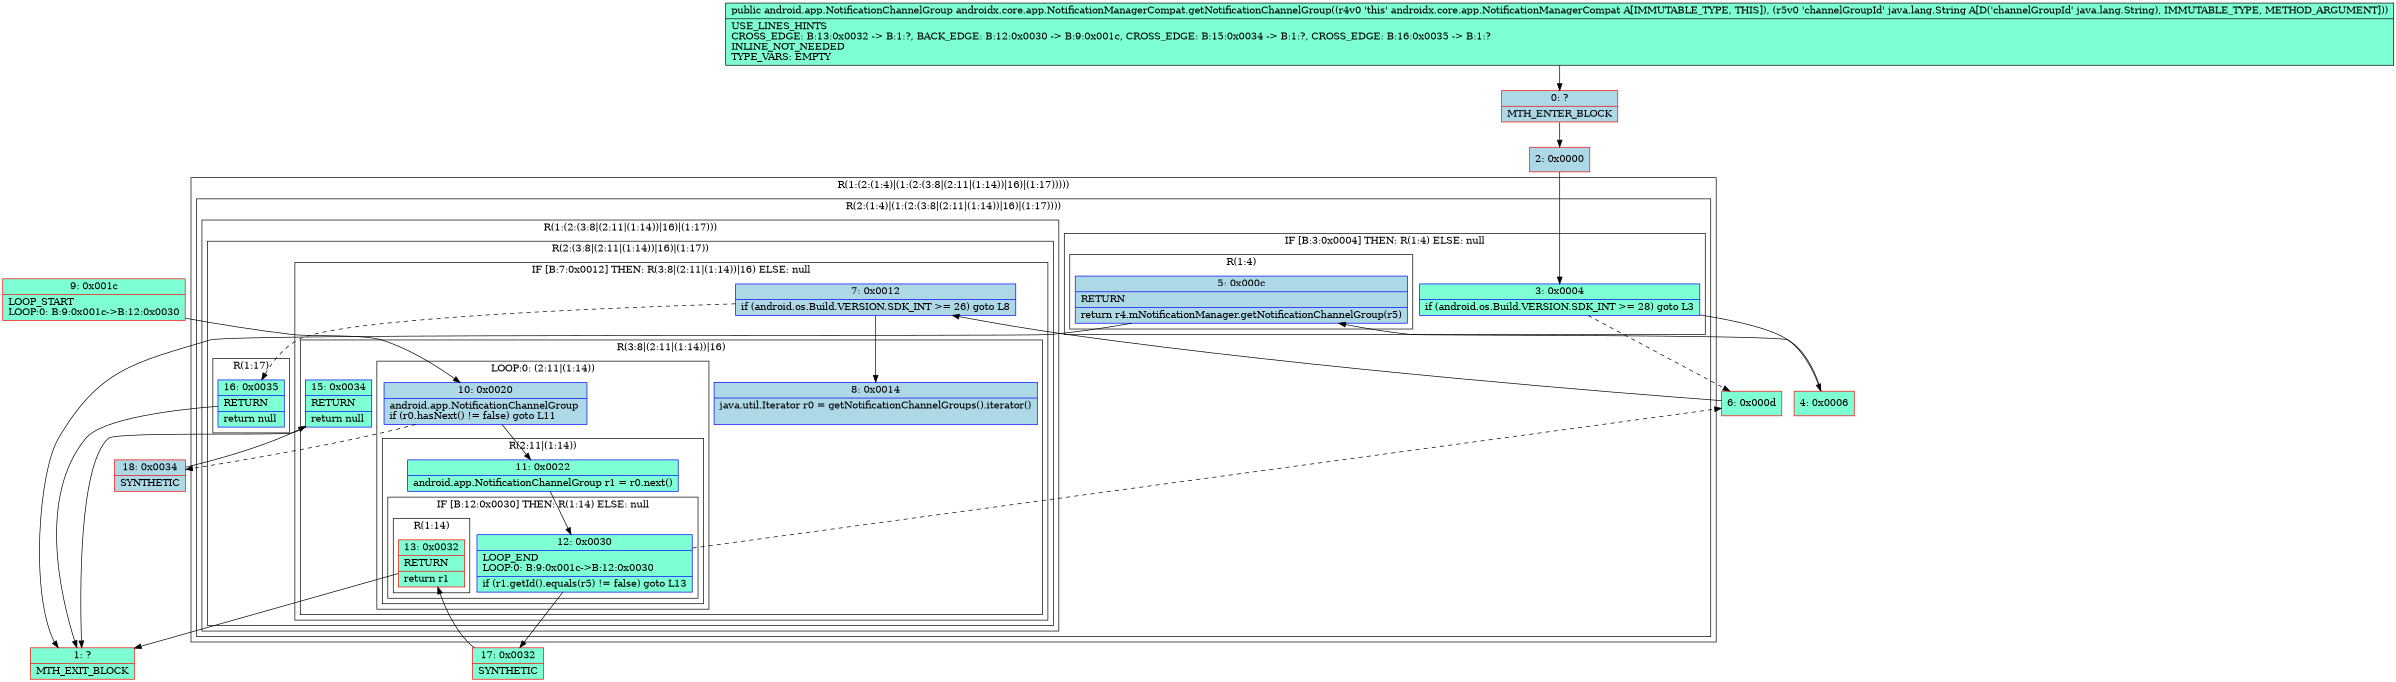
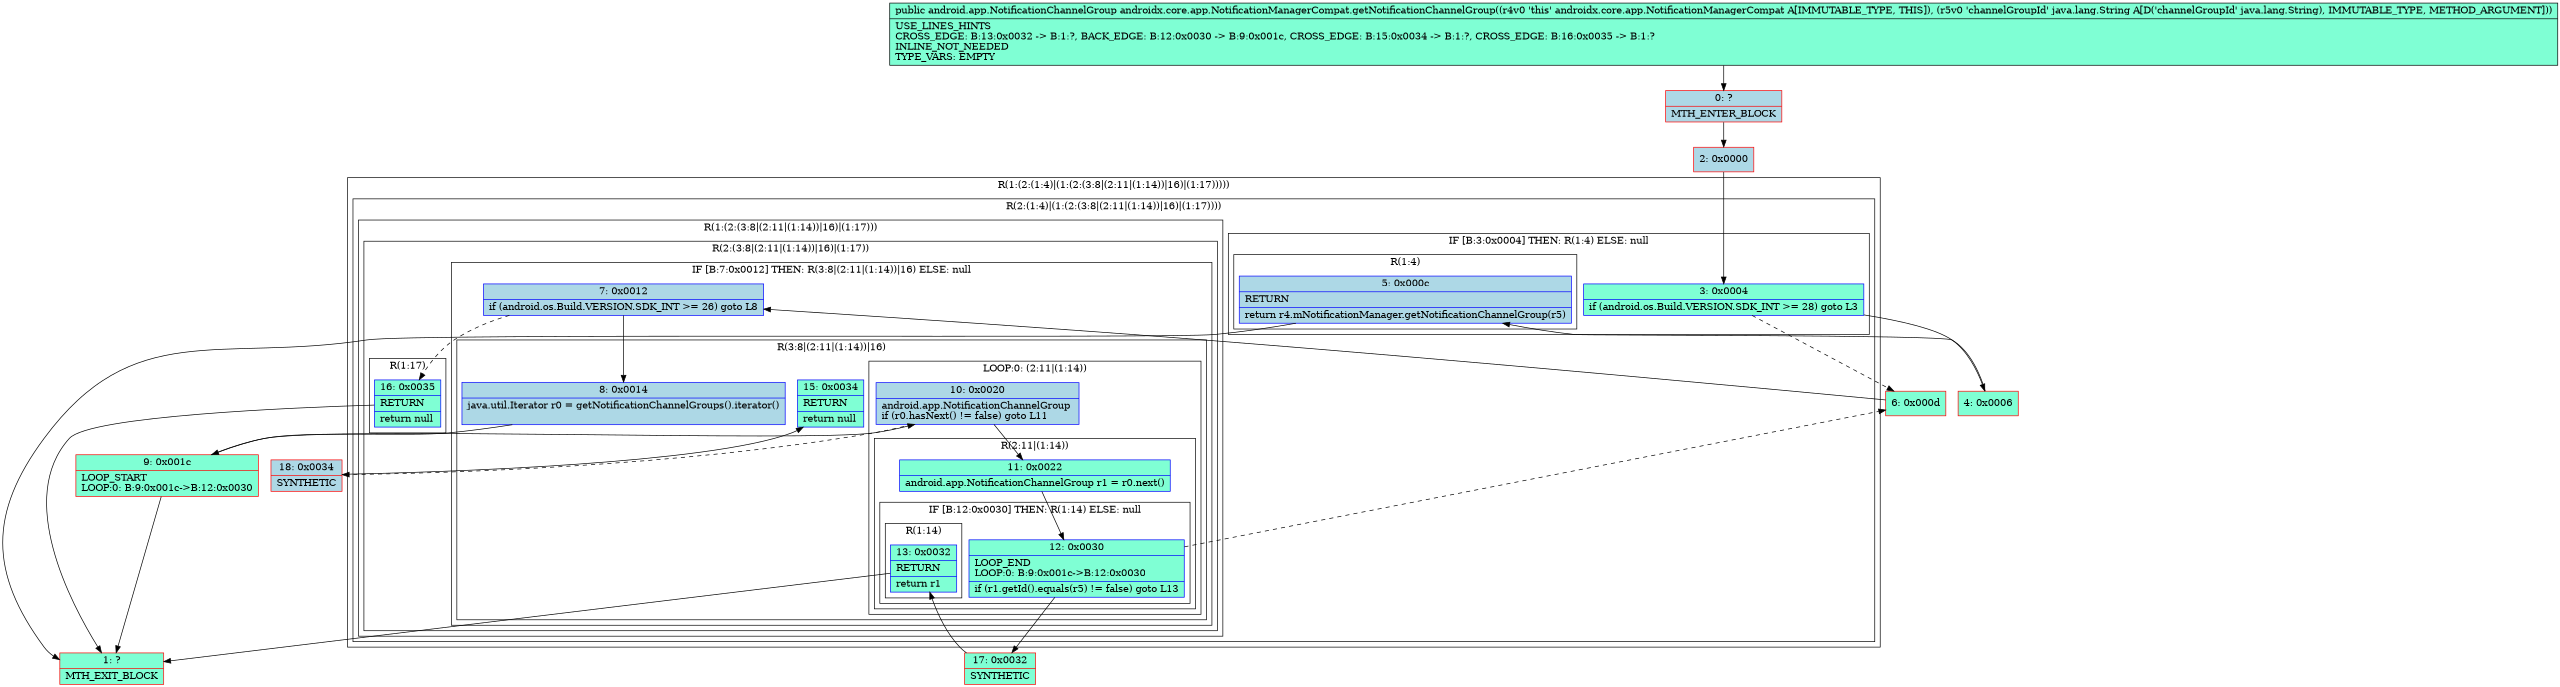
  digraph {
    node [color=blue fillcolor=aquamarine shape=record style=filled]
    n1 [fillcolor=lightblue label="{5\:\ 0x000c|RETURN\l|return r4.mNotificationManager.getNotificationChannelGroup(r5)\l}"]
    n2 [label="{3\:\ 0x0004|if (android.os.Build.VERSION.SDK_INT \>= 28) goto L3\l}"]
-   n3 [color=red label="{13\:\ 0x0032|RETURN\l|return r1\l}"]
+   n3 [label="{13\:\ 0x0032|RETURN\l|return r1\l}"]
    n4 [label="{12\:\ 0x0030|LOOP_END\lLOOP:0: B:9:0x001c\-\>B:12:0x0030\l|if (r1.getId().equals(r5) != false) goto L13\l}"]
    n5 [label="{11\:\ 0x0022|android.app.NotificationChannelGroup r1 = r0.next()\l}"]
    n6 [fillcolor=lightblue label="{10\:\ 0x0020|android.app.NotificationChannelGroup \lif (r0.hasNext() != false) goto L11\l}"]
    n7 [fillcolor=lightblue label="{8\:\ 0x0014|java.util.Iterator r0 = getNotificationChannelGroups().iterator()\l\l}"]
    n8 [label="{15\:\ 0x0034|RETURN\l|return null\l}"]
    n9 [fillcolor=lightblue label="{7\:\ 0x0012|if (android.os.Build.VERSION.SDK_INT \>= 26) goto L8\l}"]
    n10 [label="{16\:\ 0x0035|RETURN\l|return null\l}"]
    n11 [color=red label="{1\:\ ?|MTH_EXIT_BLOCK\l}"]
    n12 [color=red label="{4\:\ 0x0006}"]
    n13 [color=red label="{6\:\ 0x000d}"]
    n14 [color=red label="{17\:\ 0x0032|SYNTHETIC\l}"]
    n15 [color=red fillcolor=lightblue label="{18\:\ 0x0034|SYNTHETIC\l}"]
    n16 [color=red label="{9\:\ 0x001c|LOOP_START\lLOOP:0: B:9:0x001c\-\>B:12:0x0030\l}"]
    n17 [color=red fillcolor=lightblue label="{0\:\ ?|MTH_ENTER_BLOCK\l}"]
    n18 [color=red fillcolor=lightblue label="{2\:\ 0x0000}"]
    n19 [label="{public android.app.NotificationChannelGroup androidx.core.app.NotificationManagerCompat.getNotificationChannelGroup((r4v0 'this' androidx.core.app.NotificationManagerCompat A[IMMUTABLE_TYPE, THIS]), (r5v0 'channelGroupId' java.lang.String A[D('channelGroupId' java.lang.String), IMMUTABLE_TYPE, METHOD_ARGUMENT]))  | USE_LINES_HINTS\lCROSS_EDGE: B:13:0x0032 \-\> B:1:?, BACK_EDGE: B:12:0x0030 \-\> B:9:0x001c, CROSS_EDGE: B:15:0x0034 \-\> B:1:?, CROSS_EDGE: B:16:0x0035 \-\> B:1:?\lINLINE_NOT_NEEDED\lTYPE_VARS: EMPTY\l}" color=""]
    subgraph cluster_1 {
      label="R(1:(2:(1:4)|(1:(2:(3:8|(2:11|(1:14))|16)|(1:17)))))"
      subgraph cluster_2 {
        label="R(2:(1:4)|(1:(2:(3:8|(2:11|(1:14))|16)|(1:17))))"
        subgraph cluster_3 {
          label="IF [B:3:0x0004] THEN: R(1:4) ELSE: null"
          n2
          subgraph cluster_4 {
            label="R(1:4)"
            n1
          }
        }
        subgraph cluster_5 {
          label="R(1:(2:(3:8|(2:11|(1:14))|16)|(1:17)))"
          subgraph cluster_6 {
            label="R(2:(3:8|(2:11|(1:14))|16)|(1:17))"
            subgraph cluster_7 {
              label="IF [B:7:0x0012] THEN: R(3:8|(2:11|(1:14))|16) ELSE: null"
              n9
              subgraph cluster_8 {
                label="R(3:8|(2:11|(1:14))|16)"
                n7
                n8
                subgraph cluster_9 {
                  label="LOOP:0: (2:11|(1:14))"
                  n6
                  subgraph cluster_10 {
                    label="R(2:11|(1:14))"
                    n5
                    subgraph cluster_11 {
                      label="IF [B:12:0x0030] THEN: R(1:14) ELSE: null"
                      n4
                      subgraph cluster_12 {
                        label="R(1:14)"
                        n3
                      }
                    }
                  }
                }
              }
            }
            subgraph cluster_13 {
              label="R(1:17)"
              n10
            }
          }
        }
      }
    }
    n1 -> n11
    n2 -> n12
    n2 -> n13 [style=dashed]
    n3 -> n11
    n4 -> n13 [style=dashed]
    n4 -> n14
    n5 -> n4
    n6 -> n5
    n6 -> n15 [style=dashed]
-   n8 -> n11
+   n7 -> n16
+   n16 -> n11
    n9 -> n7
    n9 -> n10 [style=dashed]
    n10 -> n11
    n12 -> n1
    n13 -> n9
    n14 -> n3
    n15 -> n8
    n16 -> n6
    n17 -> n18
    n18 -> n2
    n19 -> n17
  }
